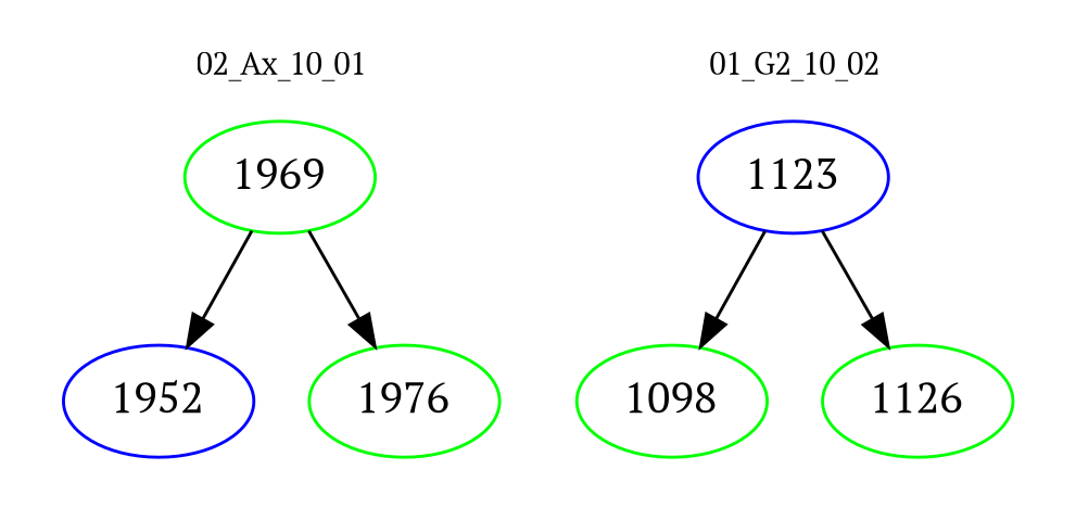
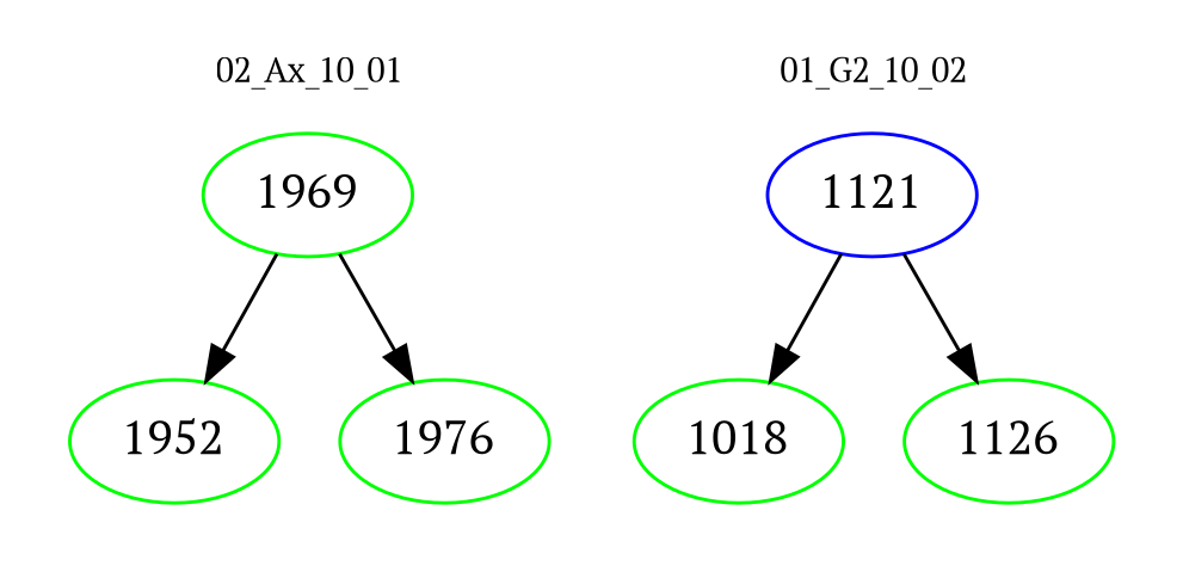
  digraph {
    fontname="PT Serif"
    node [color=green fontname="PT Serif"]
    edge [color=black fontname="PT Serif"]
    n1 [label=1969]
-   n2 [color=blue label=1952]
+   n2 [label=1952]
    n3 [label=1976]
-   n4 [color=blue label=1123]
-   n5 [label=1098]
+   n4 [color=blue label=1121]
+   n5 [label=1018]
    n6 [label=1126]
    subgraph cluster_1 {
      color=white
      fontsize=10
      label="02_Ax_10_01"
      n1
      n2
      n3
    }
    subgraph cluster_2 {
      color=white
      fontsize=10
      label="01_G2_10_02"
      n4
      n5
      n6
    }
    n1 -> n2
    n1 -> n3
    n4 -> n5
    n4 -> n6
  }
